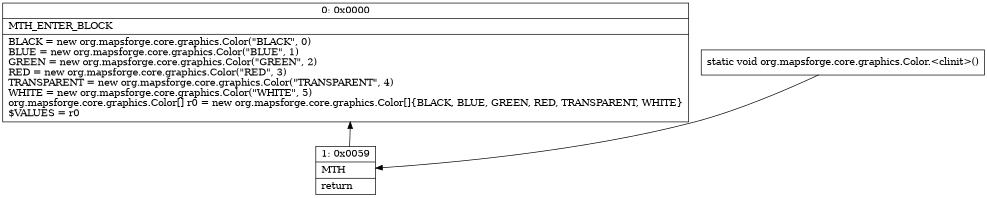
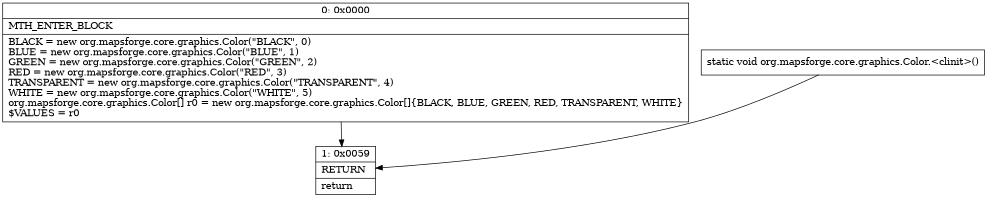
  digraph {
    node [shape=record]
    n1 [label="{0\:\ 0x0000|MTH_ENTER_BLOCK\l|BLACK = new org.mapsforge.core.graphics.Color(\"BLACK\", 0)\lBLUE = new org.mapsforge.core.graphics.Color(\"BLUE\", 1)\lGREEN = new org.mapsforge.core.graphics.Color(\"GREEN\", 2)\lRED = new org.mapsforge.core.graphics.Color(\"RED\", 3)\lTRANSPARENT = new org.mapsforge.core.graphics.Color(\"TRANSPARENT\", 4)\lWHITE = new org.mapsforge.core.graphics.Color(\"WHITE\", 5)\lorg.mapsforge.core.graphics.Color[] r0 = new org.mapsforge.core.graphics.Color[]\{BLACK, BLUE, GREEN, RED, TRANSPARENT, WHITE\}\l$VALUES = r0\l}"]
-   n2 [label="{1\:\ 0x0059|MTH\l|return\l}"]
+   n2 [label="{1\:\ 0x0059|RETURN\l|return\l}"]
    n3 [label="{static void org.mapsforge.core.graphics.Color.\<clinit\>() }"]
-   n2 -> n1
+   n1 -> n2
    n3 -> n2
  }
